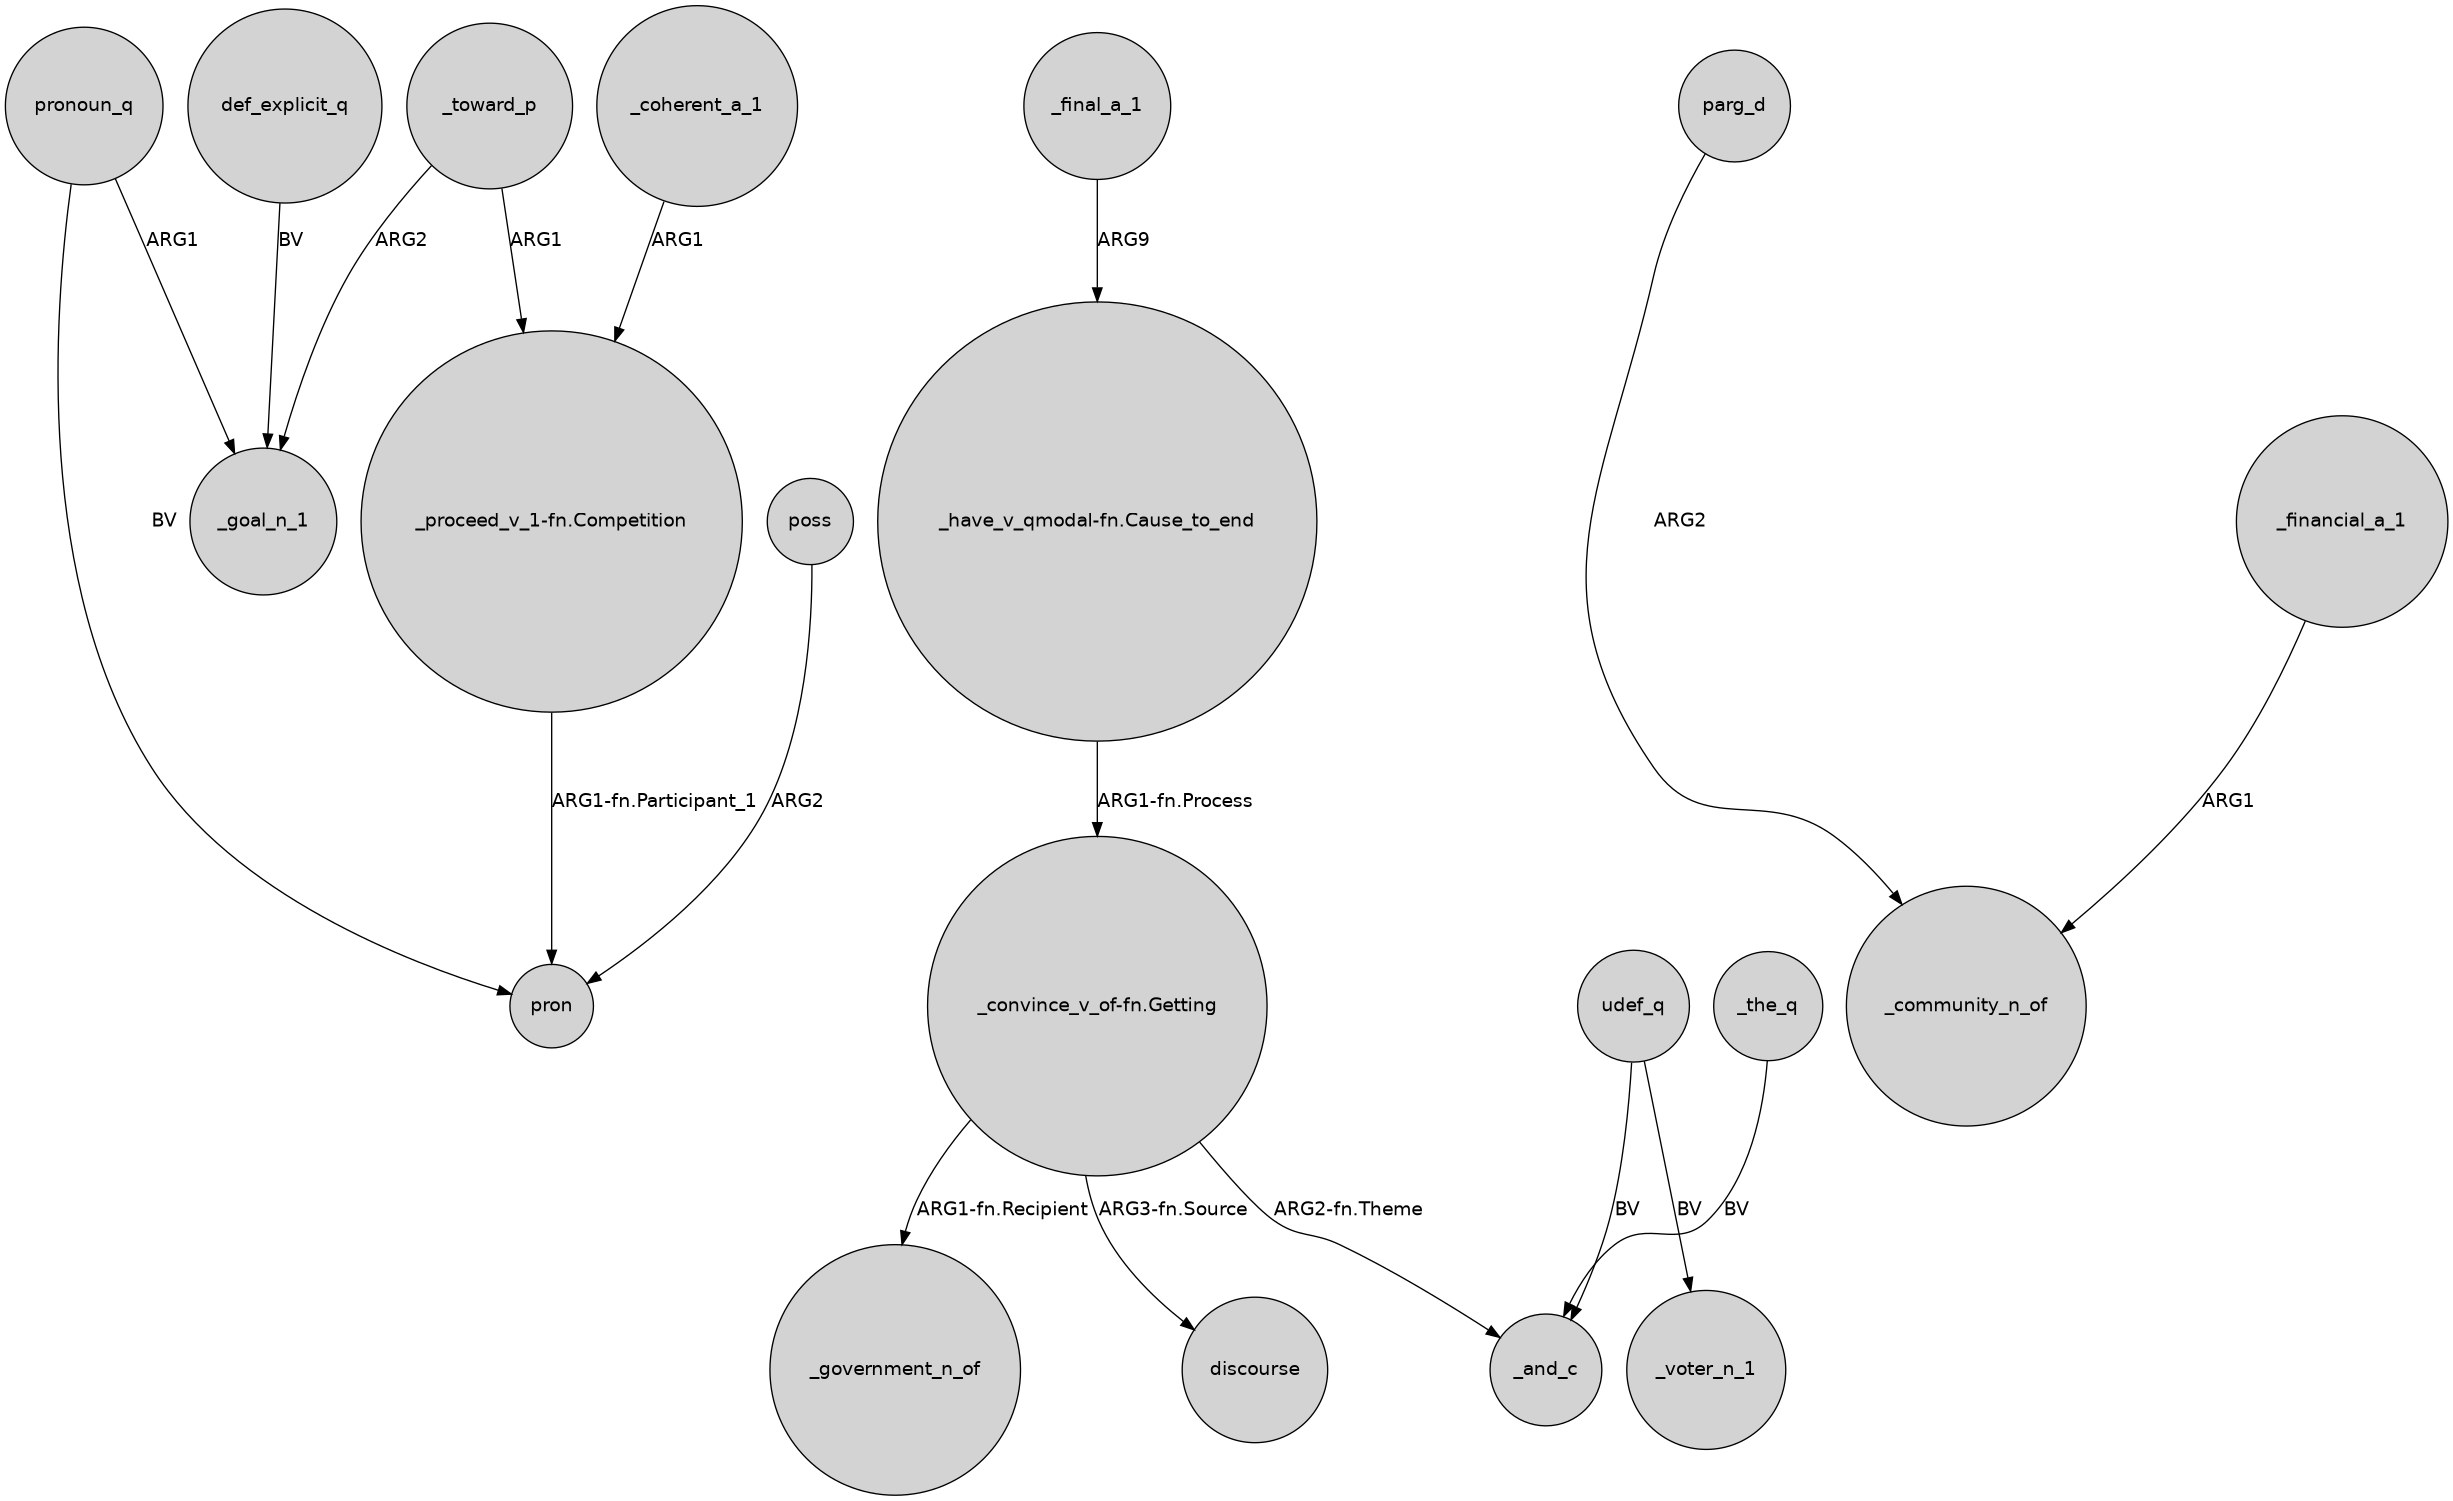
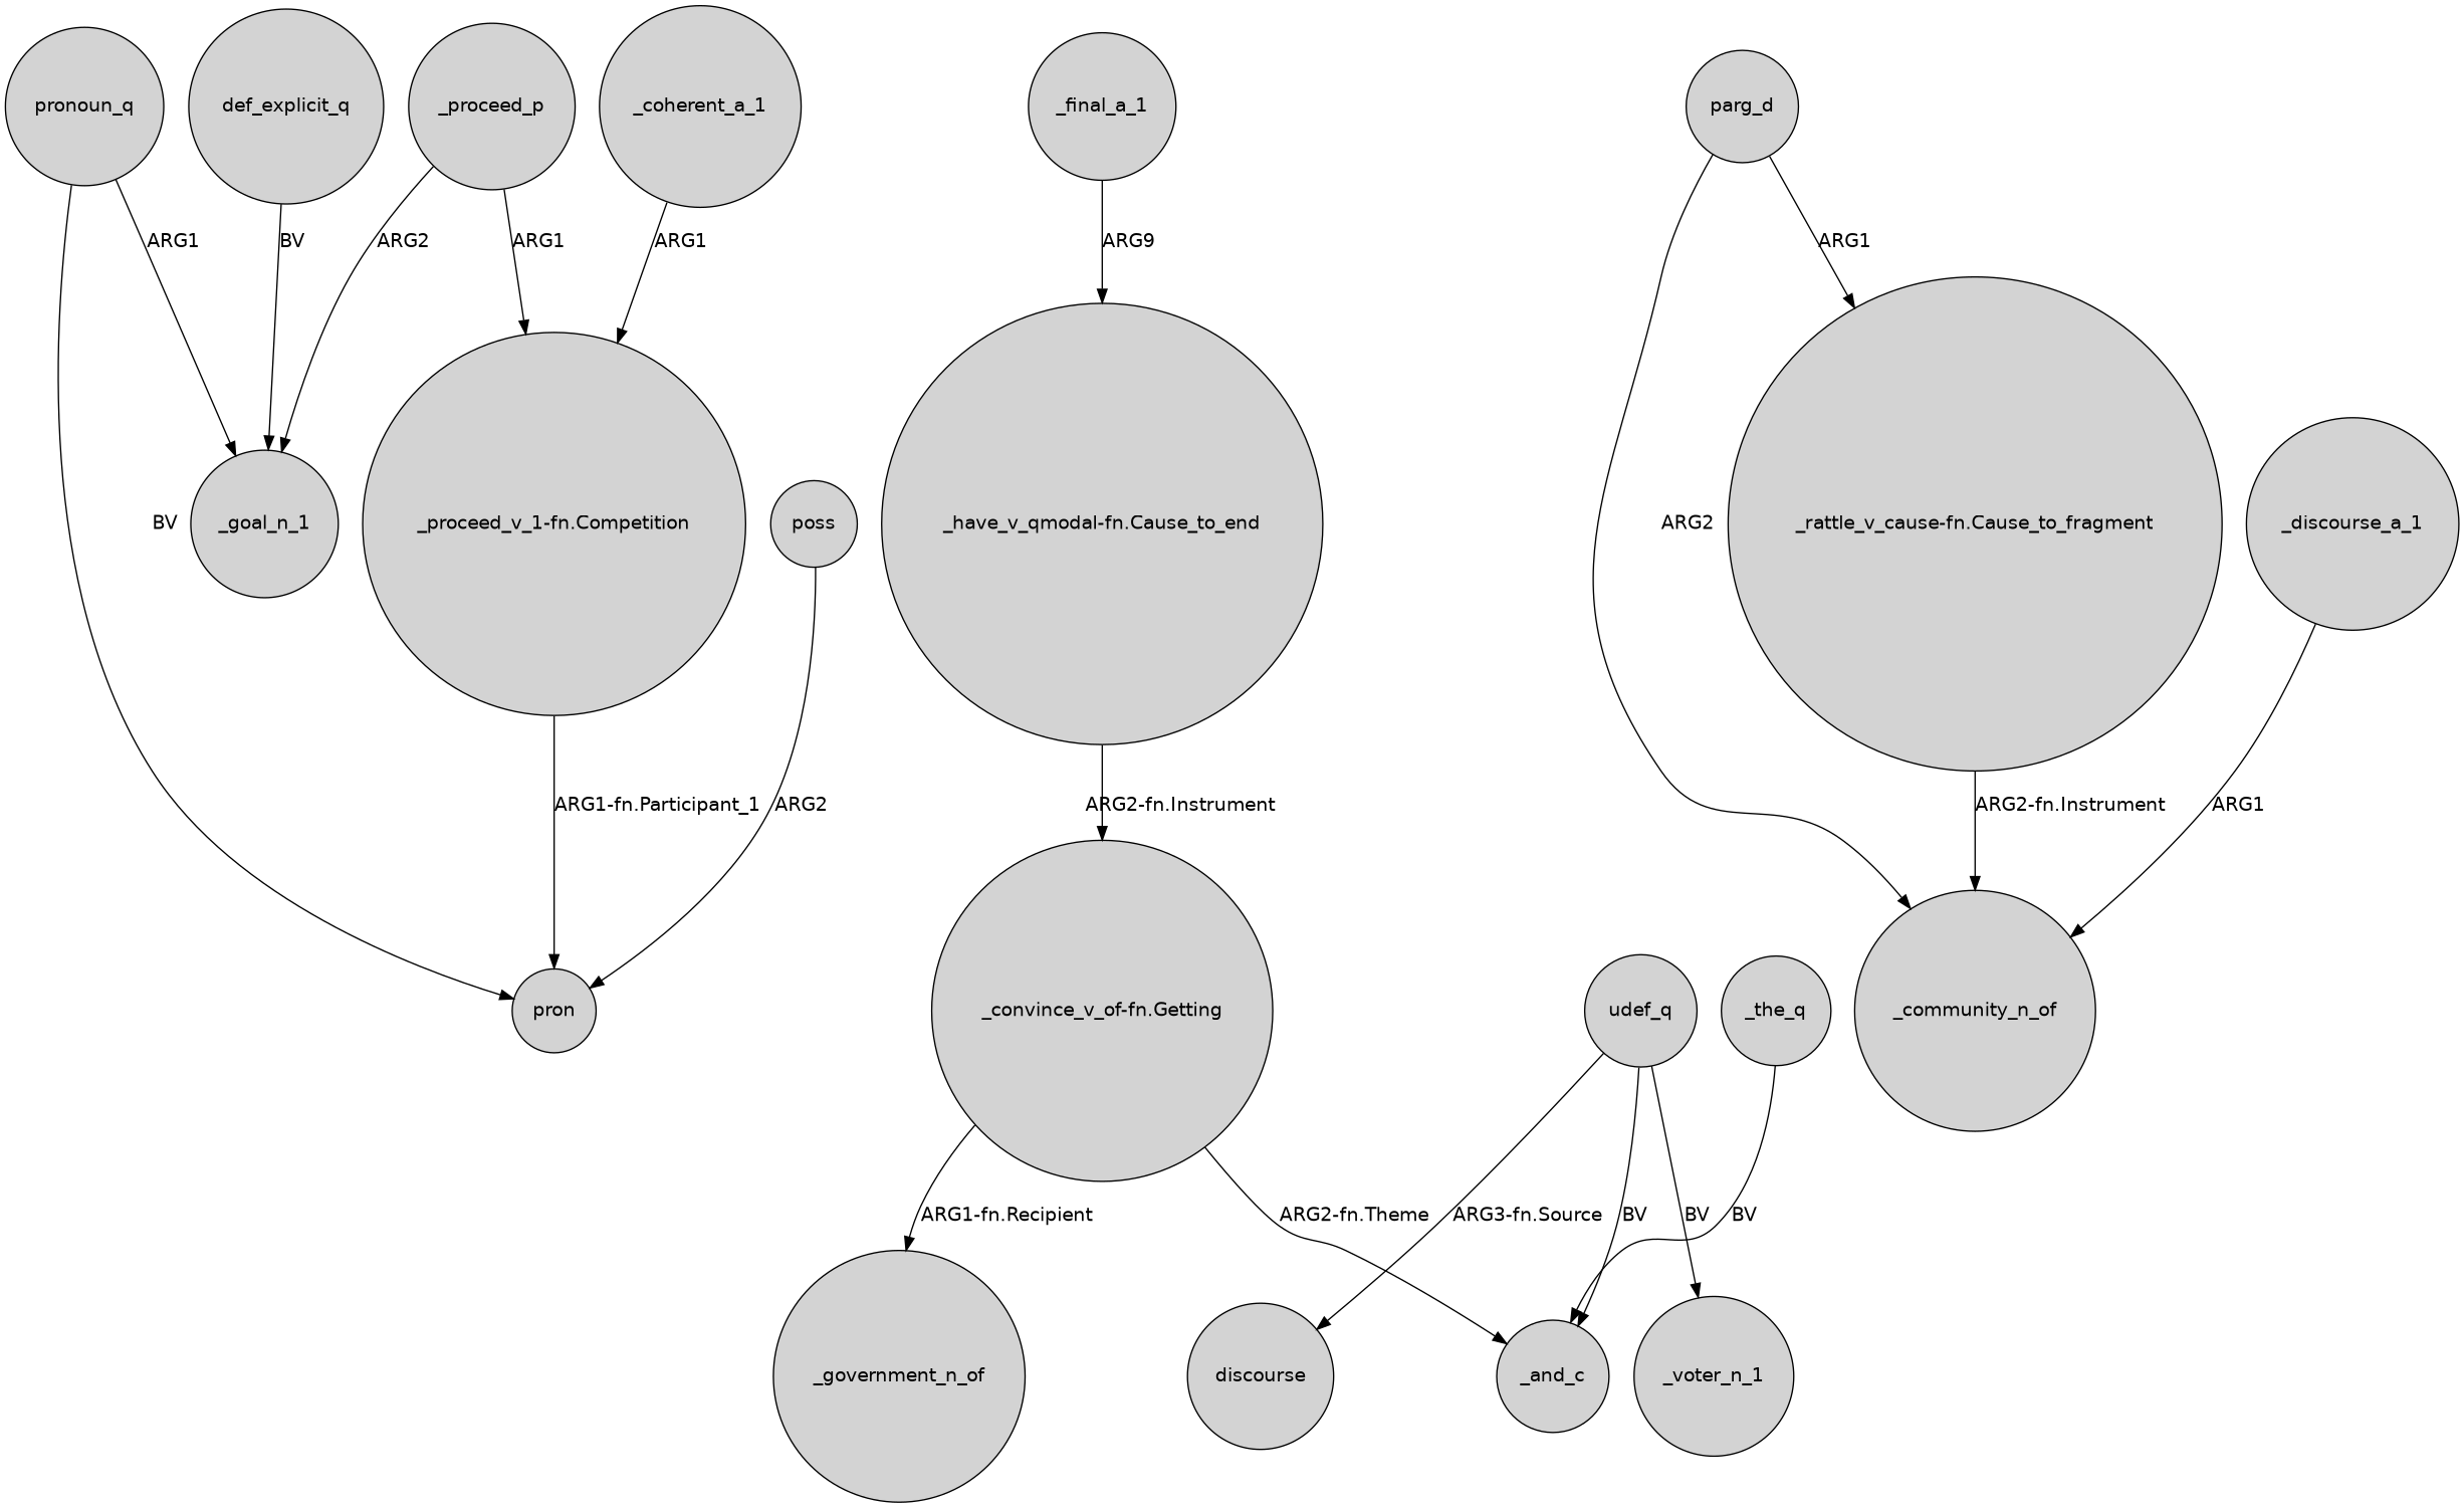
  digraph {
    fontname="DejaVu Sans"
    node [fontname="DejaVu Sans" shape=circle style=filled]
    edge [fontname="DejaVu Sans"]
    "_proceed_v_1-fn.Competition"
    pron
    "_have_v_qmodal-fn.Cause_to_end"
    "_convince_v_of-fn.Getting"
    _and_c
    _government_n_of
    discourse
    parg_d
    _community_n_of
+   "_rattle_v_cause-fn.Cause_to_fragment"
    _coherent_a_1
    udef_q
    _voter_n_1
-   _financial_a_1
+   _financial_a_1 [label=_discourse_a_1]
    def_explicit_q
    _goal_n_1
    pronoun_q
    _final_a_1
    poss
-   _toward_p
+   _toward_p [label=_proceed_p]
    _the_q
    "_proceed_v_1-fn.Competition" -> pron [label="ARG1-fn.Participant_1"]
-   "_have_v_qmodal-fn.Cause_to_end" -> "_convince_v_of-fn.Getting" [label="ARG1-fn.Process"]
+   "_have_v_qmodal-fn.Cause_to_end" -> "_convince_v_of-fn.Getting" [label="ARG2-fn.Instrument"]
    "_convince_v_of-fn.Getting" -> _and_c [label="ARG2-fn.Theme"]
    "_convince_v_of-fn.Getting" -> _government_n_of [label="ARG1-fn.Recipient"]
-   "_convince_v_of-fn.Getting" -> discourse [label="ARG3-fn.Source"]
+   udef_q -> discourse [label="ARG3-fn.Source"]
    parg_d -> _community_n_of [label=ARG2]
+   parg_d -> "_rattle_v_cause-fn.Cause_to_fragment" [label=ARG1]
+   "_rattle_v_cause-fn.Cause_to_fragment" -> _community_n_of [label="ARG2-fn.Instrument"]
    _coherent_a_1 -> "_proceed_v_1-fn.Competition" [label=ARG1]
    udef_q -> _and_c [label=BV]
    udef_q -> _voter_n_1 [label=BV]
    _financial_a_1 -> _community_n_of [label=ARG1]
    def_explicit_q -> _goal_n_1 [label=BV]
    pronoun_q -> pron [label=BV]
    pronoun_q -> _goal_n_1 [label=ARG1]
    _final_a_1 -> "_have_v_qmodal-fn.Cause_to_end" [label=ARG9]
    poss -> pron [label=ARG2]
    _toward_p -> "_proceed_v_1-fn.Competition" [label=ARG1]
    _toward_p -> _goal_n_1 [label=ARG2]
    _the_q -> _and_c [label=BV]
  }
